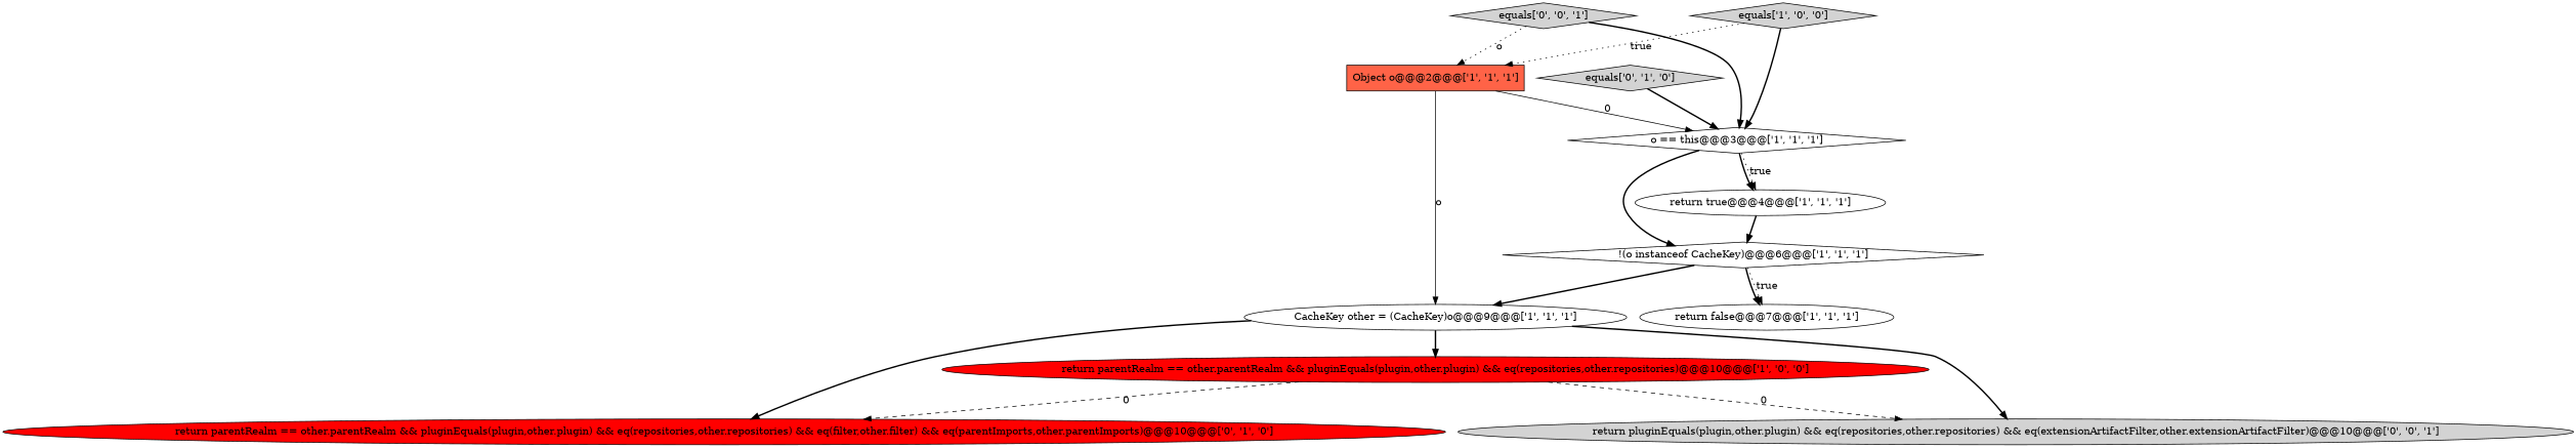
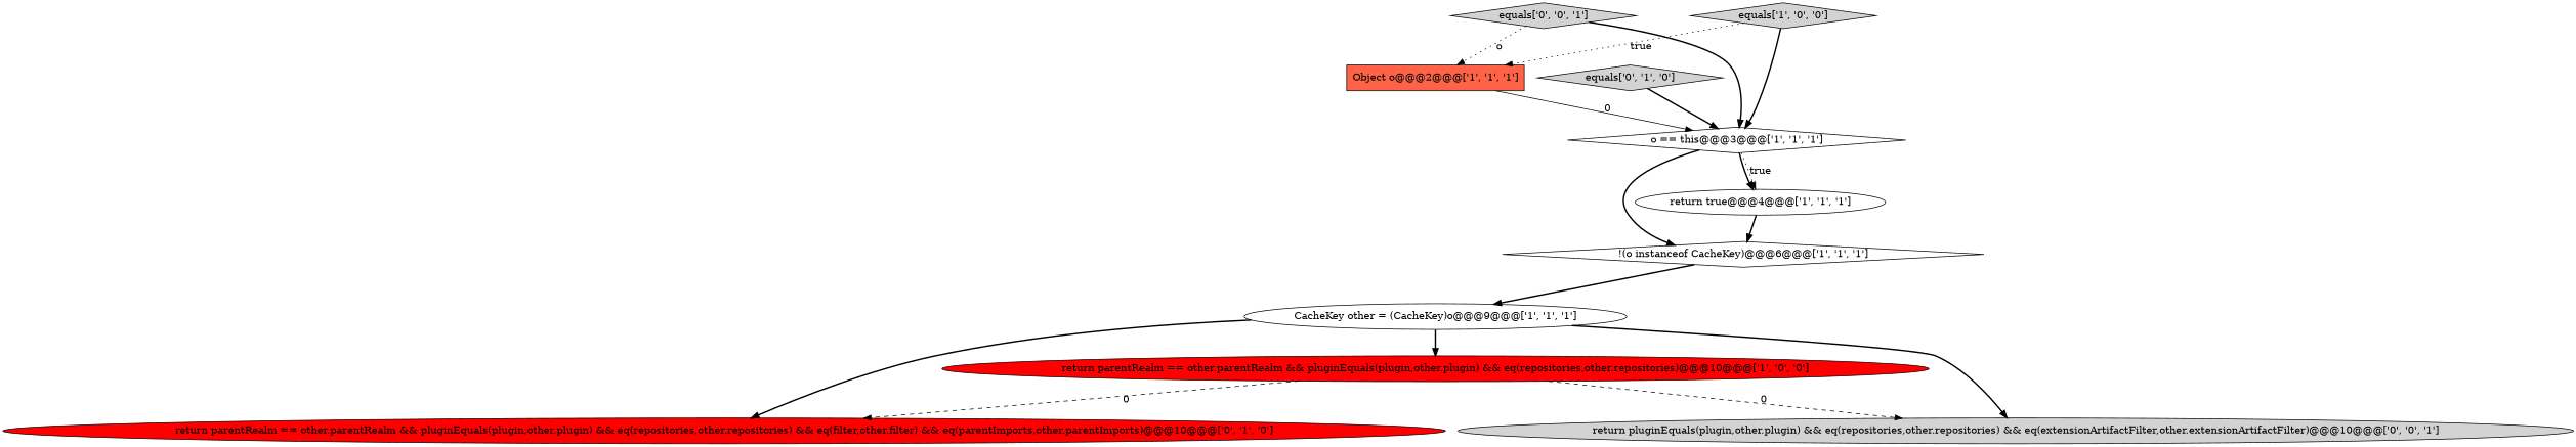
  digraph {
    node [fillcolor=white shape=ellipse style=filled]
    edge [style=bold]
    n1 [fillcolor=lightgray label="equals['0', '0', '1']" shape=diamond]
    n2 [fillcolor=tomato label="Object o@@@2@@@['1', '1', '1']" shape=box]
    n3 [label="o == this@@@3@@@['1', '1', '1']" shape=diamond]
    n4 [label="CacheKey other = (CacheKey)o@@@9@@@['1', '1', '1']"]
    n5 [label="return true@@@4@@@['1', '1', '1']"]
    n6 [label="!(o instanceof CacheKey)@@@6@@@['1', '1', '1']" shape=diamond]
-   n7 [label="return false@@@7@@@['1', '1', '1']"]
    n8 [fillcolor=red label="return parentRealm == other.parentRealm && pluginEquals(plugin,other.plugin) && eq(repositories,other.repositories) && eq(filter,other.filter) && eq(parentImports,other.parentImports)@@@10@@@['0', '1', '0']"]
    n9 [fillcolor=red label="return parentRealm == other.parentRealm && pluginEquals(plugin,other.plugin) && eq(repositories,other.repositories)@@@10@@@['1', '0', '0']"]
    n10 [fillcolor=lightgray label="return pluginEquals(plugin,other.plugin) && eq(repositories,other.repositories) && eq(extensionArtifactFilter,other.extensionArtifactFilter)@@@10@@@['0', '0', '1']"]
    n11 [fillcolor=lightgray label="equals['1', '0', '0']" shape=diamond]
    n12 [fillcolor=lightgray label="equals['0', '1', '0']" shape=diamond]
    n1 -> n2 [label=o style=dotted]
    n1 -> n3
    n2 -> n3 [label=0 style=solid]
-   n2 -> n4 [label=o style=solid]
    n3 -> n5
    n3 -> n5 [label=true style=dotted]
    n3 -> n6
    n4 -> n8
    n4 -> n9
    n4 -> n10
    n5 -> n6
    n6 -> n4
-   n6 -> n7
-   n6 -> n7 [label=true style=dotted]
    n9 -> n8 [label=0 style=dashed]
    n9 -> n10 [label=0 style=dashed]
    n11 -> n2 [label=true style=dotted]
    n11 -> n3
    n12 -> n3
  }
